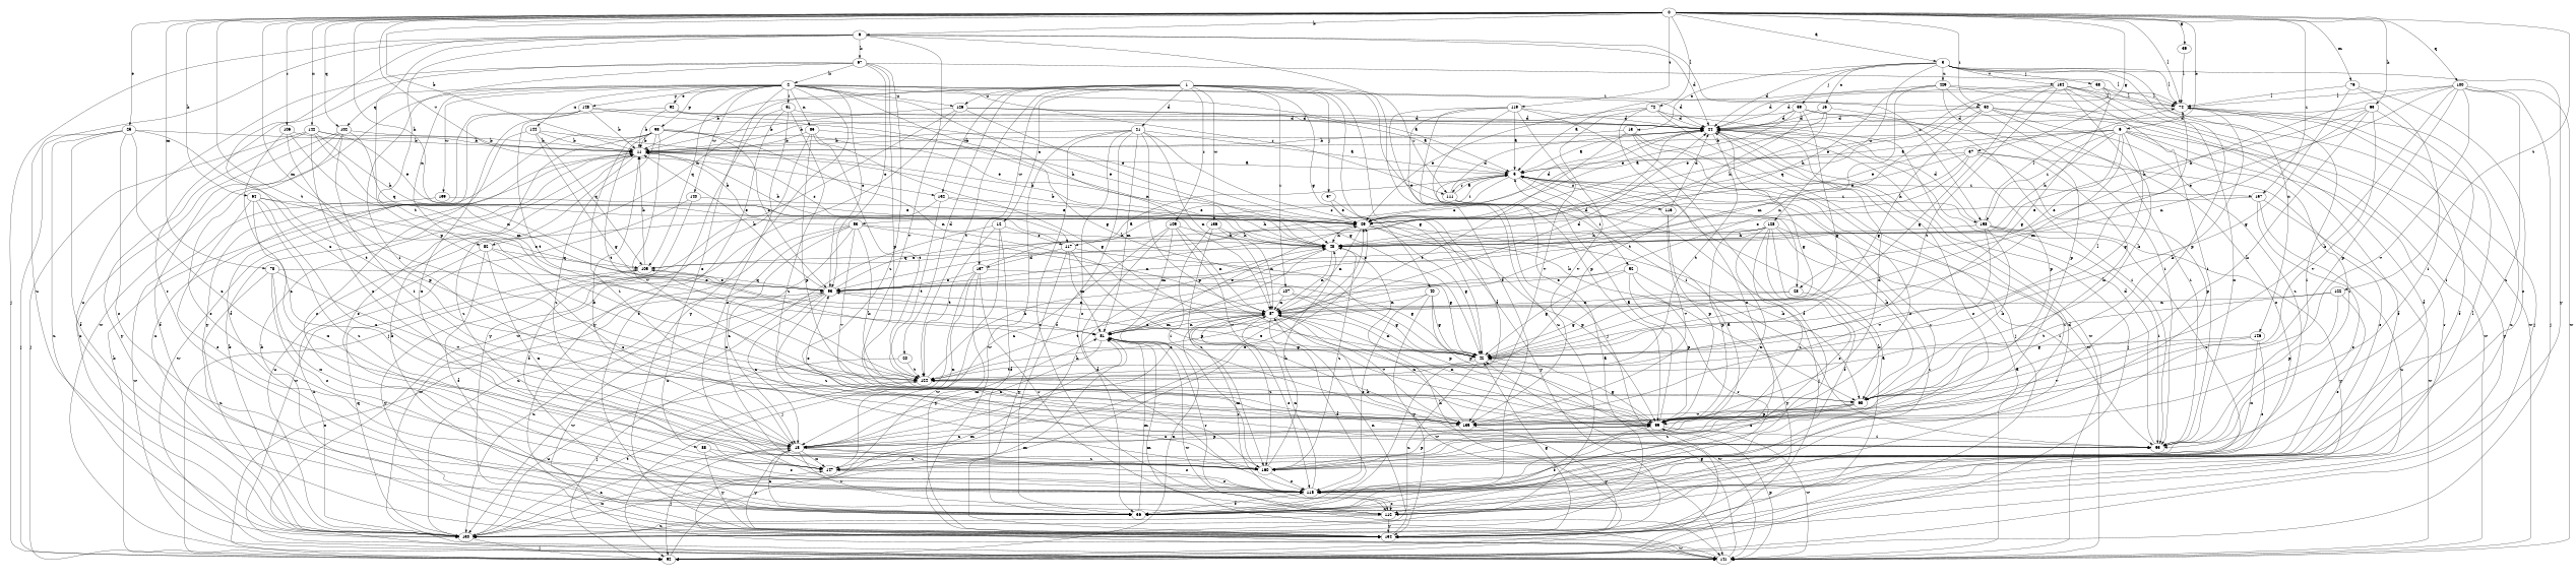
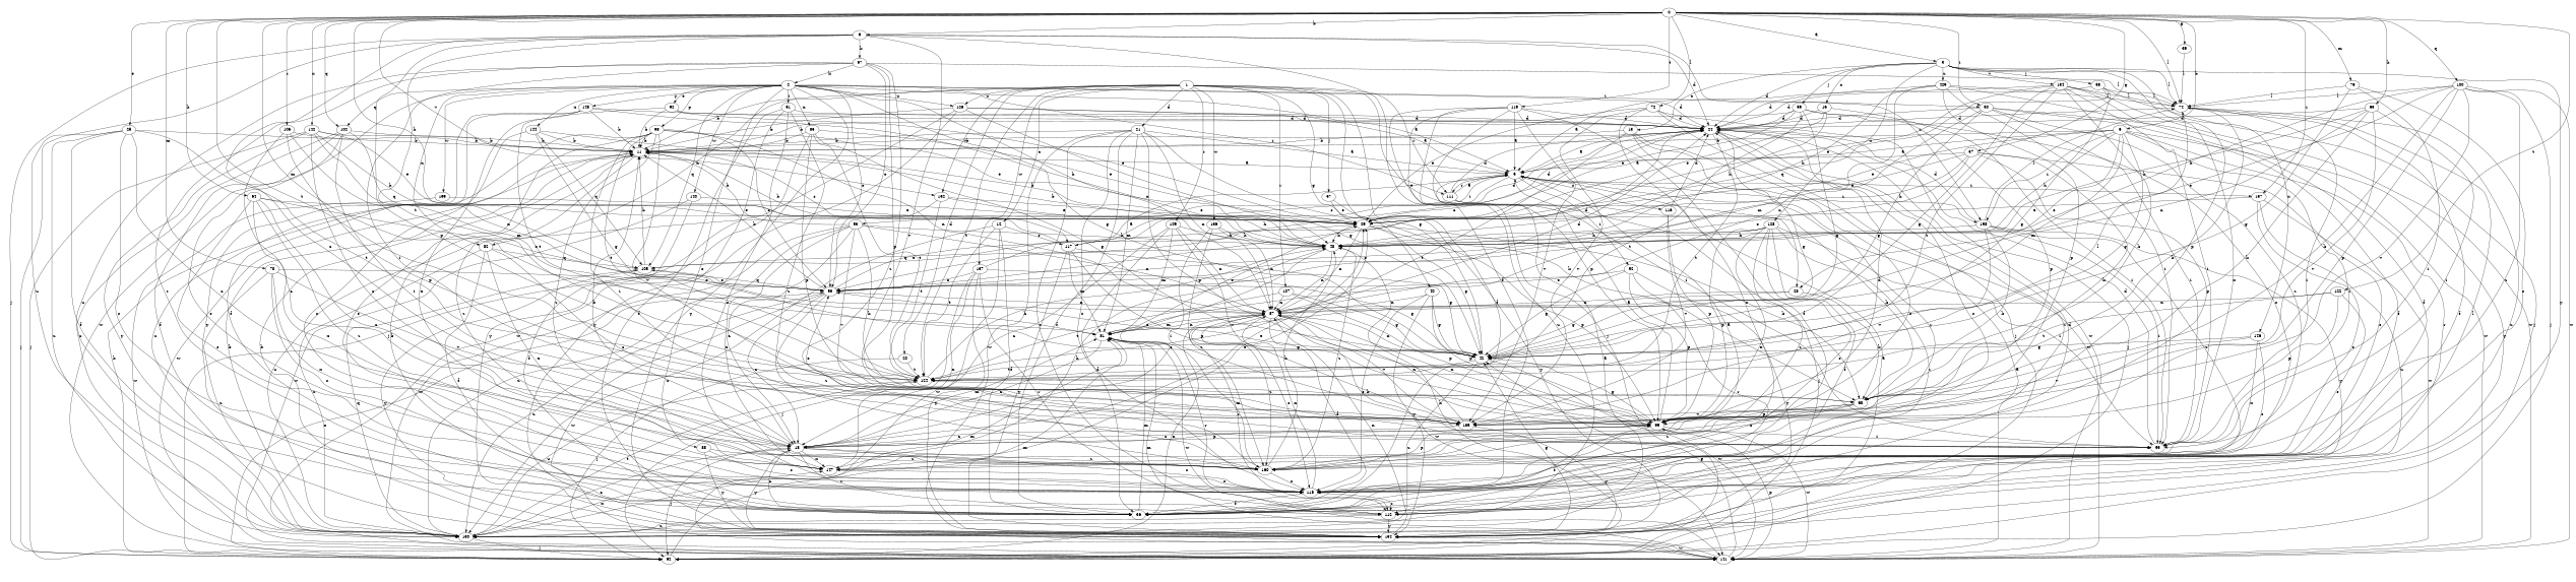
  strict digraph {
    0
    3
    6
    9
    11
    25
    37
    39
    48
    50
    63
    64
    72
    74
    76
    78
    81
    100
    102
    106
    119
    122
    124
    132
    142
    157
    24
    154
    13
    16
    58
    59
    99
    128
    n35 [label=429]
    134
    146
    28
    42
    5
    158
    29
    55
    112
    36
    67
    18
    62
    130
    135
    141
    117
    160
    118
    93
    68
    87
    105
    147
    1
    12
    20
    21
    40
    57
    82
    107
    109
    111
    126
    136
    137
    2
    51
    85
    88
    92
    98
    139
    140
    144
    148
    52
    53
    116
    0 -> 3 [label=a]
    0 -> 6 [label=b]
    0 -> 9 [label=b]
-   0 -> 11 [label=b]
    0 -> 25 [label=e]
    0 -> 37 [label=g]
    0 -> 39 [label=g]
    0 -> 48 [label=h]
    0 -> 50 [label=i]
    0 -> 63 [label=k]
    0 -> 64 [label=k]
    0 -> 72 [label=l]
    0 -> 74 [label=l]
    0 -> 76 [label=m]
    0 -> 78 [label=m]
    0 -> 81 [label=m]
    0 -> 100 [label=q]
    0 -> 102 [label=q]
    0 -> 106 [label=r]
    0 -> 119 [label=t]
    0 -> 122 [label=t]
    0 -> 124 [label=t]
    0 -> 132 [label=v]
    0 -> 142 [label=x]
    0 -> 157 [label=z]
    3 -> 74 [label=l]
    3 -> 24 [label=d]
    3 -> 154 [label=y]
    3 -> 13 [label=c]
    3 -> 16 [label=c]
    3 -> 58 [label=j]
    3 -> 59 [label=j]
    3 -> 99 [label=p]
    3 -> 128 [label=u]
    3 -> n35 [label=u]
    3 -> 134 [label=v]
    3 -> 146 [label=x]
    6 -> 11 [label=b]
    6 -> 48 [label=h]
    6 -> 81 [label=m]
    6 -> 154 [label=y]
    6 -> 28 [label=e]
    6 -> 42 [label=g]
    6 -> 5 [label=a]
    6 -> 158 [label=z]
    6 -> 29 [label=e]
    6 -> 55 [label=i]
    6 -> 112 [label=r]
    9 -> 124 [label=t]
    9 -> 24 [label=d]
    9 -> 99 [label=p]
    9 -> 158 [label=z]
    9 -> 36 [label=f]
    9 -> 67 [label=k]
    9 -> 18 [label=c]
    9 -> 62 [label=j]
    9 -> 130 [label=u]
    9 -> 135 [label=v]
    11 -> 5 [label=a]
    11 -> 141 [label=w]
    11 -> 117 [label=s]
    11 -> 160 [label=z]
    25 -> 11 [label=b]
    25 -> 124 [label=t]
    25 -> 36 [label=f]
    25 -> 18 [label=c]
    25 -> 62 [label=j]
    25 -> 130 [label=u]
    25 -> 118 [label=s]
    37 -> 48 [label=h]
    37 -> 99 [label=p]
    37 -> 5 [label=a]
    37 -> 29 [label=e]
    37 -> 118 [label=s]
    37 -> 93 [label=o]
    37 -> 68 [label=k]
    39 -> 74 [label=l]
    48 -> 11 [label=b]
    48 -> 18 [label=c]
    48 -> 160 [label=z]
    48 -> 87 [label=n]
    48 -> 105 [label=q]
    50 -> 24 [label=d]
    50 -> 42 [label=g]
    50 -> 55 [label=i]
    50 -> 36 [label=f]
    50 -> 141 [label=w]
    50 -> 160 [label=z]
    50 -> 87 [label=n]
    63 -> 48 [label=h]
    63 -> 24 [label=d]
    63 -> 55 [label=i]
    63 -> 135 [label=v]
    63 -> 68 [label=k]
    63 -> 87 [label=n]
    64 -> 29 [label=e]
    64 -> 18 [label=c]
    64 -> 160 [label=z]
    64 -> 118 [label=s]
    64 -> 93 [label=o]
    64 -> 147 [label=x]
    72 -> 24 [label=d]
    72 -> 29 [label=e]
    72 -> 62 [label=j]
    72 -> 135 [label=v]
    72 -> 141 [label=w]
    72 -> 118 [label=s]
    74 -> 24 [label=d]
    74 -> 55 [label=i]
    74 -> 36 [label=f]
    74 -> 130 [label=u]
    74 -> 68 [label=k]
    76 -> 74 [label=l]
    76 -> 42 [label=g]
    76 -> 55 [label=i]
    76 -> 118 [label=s]
    78 -> 130 [label=u]
    78 -> 135 [label=v]
    78 -> 118 [label=s]
    78 -> 93 [label=o]
    78 -> 147 [label=x]
    81 -> 42 [label=g]
    81 -> 29 [label=e]
    81 -> 112 [label=r]
    81 -> 18 [label=c]
    81 -> 141 [label=w]
    81 -> 87 [label=n]
    100 -> 48 [label=h]
    100 -> 74 [label=l]
    100 -> 99 [label=p]
    100 -> 62 [label=j]
    100 -> 135 [label=v]
    100 -> 141 [label=w]
    100 -> 160 [label=z]
    100 -> 93 [label=o]
    100 -> 68 [label=k]
    102 -> 11 [label=b]
    102 -> 55 [label=i]
    102 -> 36 [label=f]
    102 -> 130 [label=u]
    102 -> 118 [label=s]
    102 -> 105 [label=q]
    106 -> 11 [label=b]
    106 -> 81 [label=m]
    106 -> 99 [label=p]
    106 -> 18 [label=c]
    119 -> 24 [label=d]
    119 -> 99 [label=p]
    119 -> 5 [label=a]
    119 -> 55 [label=i]
    119 -> 36 [label=f]
    119 -> 62 [label=j]
    119 -> 130 [label=u]
    119 -> 135 [label=v]
    122 -> 124 [label=t]
    122 -> 99 [label=p]
    122 -> 118 [label=s]
    122 -> 87 [label=n]
    124 -> 48 [label=h]
    124 -> 74 [label=l]
    124 -> 130 [label=u]
    124 -> 68 [label=k]
    132 -> 48 [label=h]
    132 -> 124 [label=t]
    132 -> 29 [label=e]
    132 -> 130 [label=u]
    142 -> 11 [label=b]
    142 -> 48 [label=h]
    142 -> 154 [label=y]
    142 -> 29 [label=e]
    142 -> 18 [label=c]
    142 -> 62 [label=j]
    142 -> 87 [label=n]
    157 -> 29 [label=e]
    157 -> 130 [label=u]
    157 -> 141 [label=w]
    157 -> 118 [label=s]
    24 -> 11 [label=b]
    24 -> 124 [label=t]
    24 -> 42 [label=g]
    24 -> 5 [label=a]
    24 -> 112 [label=r]
    24 -> 62 [label=j]
    24 -> 118 [label=s]
    24 -> 93 [label=o]
    154 -> 11 [label=b]
    154 -> 42 [label=g]
    154 -> 5 [label=a]
    154 -> 141 [label=w]
    154 -> 87 [label=n]
    13 -> 11 [label=b]
    13 -> 124 [label=t]
    13 -> 112 [label=r]
    13 -> 141 [label=w]
    13 -> 118 [label=s]
    16 -> 48 [label=h]
    16 -> 24 [label=d]
    16 -> 29 [label=e]
    16 -> 55 [label=i]
    58 -> 74 [label=l]
    58 -> 24 [label=d]
    58 -> 42 [label=g]
    58 -> 62 [label=j]
    58 -> 105 [label=q]
    59 -> 11 [label=b]
    59 -> 124 [label=t]
    59 -> 24 [label=d]
    59 -> 99 [label=p]
    59 -> 42 [label=g]
    59 -> 29 [label=e]
    59 -> 118 [label=s]
    99 -> 24 [label=d]
    99 -> 42 [label=g]
    99 -> 5 [label=a]
    99 -> 55 [label=i]
    99 -> 36 [label=f]
    99 -> 18 [label=c]
    99 -> 141 [label=w]
    99 -> 87 [label=n]
    128 -> 48 [label=h]
    128 -> 99 [label=p]
    128 -> 55 [label=i]
    128 -> 112 [label=r]
    128 -> 36 [label=f]
    128 -> 160 [label=z]
    128 -> 118 [label=s]
    128 -> 93 [label=o]
    128 -> 147 [label=x]
    n35 -> 48 [label=h]
    n35 -> 74 [label=l]
    n35 -> 81 [label=m]
    n35 -> 24 [label=d]
    n35 -> 99 [label=p]
    n35 -> 55 [label=i]
    n35 -> 36 [label=f]
    134 -> 74 [label=l]
    134 -> 124 [label=t]
    134 -> 42 [label=g]
    134 -> 5 [label=a]
    134 -> 29 [label=e]
    134 -> 55 [label=i]
    134 -> 141 [label=w]
    134 -> 68 [label=k]
    134 -> 147 [label=x]
    146 -> 42 [label=g]
    146 -> 135 [label=v]
    146 -> 118 [label=s]
    146 -> 147 [label=x]
    28 -> 42 [label=g]
    28 -> 68 [label=k]
    28 -> 87 [label=n]
    42 -> 124 [label=t]
    42 -> 130 [label=u]
    42 -> 141 [label=w]
    42 -> 93 [label=o]
    42 -> 87 [label=n]
    5 -> 157 [label=z]
    5 -> 158 [label=z]
    5 -> 117 [label=s]
    5 -> 111 [label=r]
    5 -> 52 [label=i]
    5 -> 53 [label=i]
    5 -> 116 [label=s]
    158 -> 48 [label=h]
    158 -> 74 [label=l]
    158 -> 24 [label=d]
    158 -> 154 [label=y]
    158 -> 55 [label=i]
    158 -> 135 [label=v]
    158 -> 160 [label=z]
    158 -> 68 [label=k]
    29 -> 48 [label=h]
    29 -> 24 [label=d]
    29 -> 99 [label=p]
    29 -> 42 [label=g]
    29 -> 68 [label=k]
    29 -> 87 [label=n]
    55 -> 24 [label=d]
    112 -> 24 [label=d]
    112 -> 154 [label=y]
    112 -> 130 [label=u]
    36 -> 11 [label=b]
    36 -> 74 [label=l]
    36 -> 81 [label=m]
    36 -> 18 [label=c]
    67 -> 74 [label=l]
    67 -> 99 [label=p]
    67 -> 55 [label=i]
    67 -> 112 [label=r]
    67 -> 130 [label=u]
    67 -> 160 [label=z]
    67 -> 93 [label=o]
    67 -> 2 [label=k]
    18 -> 11 [label=b]
    18 -> 81 [label=m]
    18 -> 154 [label=y]
    18 -> 99 [label=p]
    18 -> 29 [label=e]
    18 -> 112 [label=r]
    18 -> 62 [label=j]
    18 -> 160 [label=z]
    18 -> 118 [label=s]
    18 -> 147 [label=x]
    62 -> 11 [label=b]
    62 -> 48 [label=h]
    62 -> 81 [label=m]
    62 -> 93 [label=o]
    62 -> 87 [label=n]
    130 -> 11 [label=b]
    130 -> 81 [label=m]
    130 -> 124 [label=t]
    130 -> 5 [label=a]
    130 -> 18 [label=c]
    130 -> 62 [label=j]
    130 -> 105 [label=q]
    130 -> 147 [label=x]
    135 -> 154 [label=y]
    135 -> 18 [label=c]
    135 -> 93 [label=o]
    135 -> 87 [label=n]
    141 -> 81 [label=m]
    141 -> 99 [label=p]
    141 -> 42 [label=g]
    141 -> 5 [label=a]
    117 -> 11 [label=b]
    117 -> 81 [label=m]
-   117 -> 137 [label=d]
+   117 -> 24 [label=d]
    117 -> 154 [label=y]
    117 -> 99 [label=p]
    117 -> 42 [label=g]
    160 -> 48 [label=h]
    160 -> 81 [label=m]
    160 -> 99 [label=p]
    160 -> 5 [label=a]
    160 -> 118 [label=s]
    118 -> 112 [label=r]
    118 -> 36 [label=f]
    118 -> 87 [label=n]
    93 -> 11 [label=b]
    93 -> 24 [label=d]
    93 -> 29 [label=e]
    93 -> 18 [label=c]
    93 -> 130 [label=u]
    93 -> 141 [label=w]
    93 -> 160 [label=z]
    93 -> 87 [label=n]
    93 -> 105 [label=q]
    68 -> 99 [label=p]
    68 -> 18 [label=c]
    68 -> 135 [label=v]
    68 -> 160 [label=z]
    87 -> 81 [label=m]
    87 -> 24 [label=d]
    87 -> 112 [label=r]
    87 -> 36 [label=f]
    87 -> 135 [label=v]
    87 -> 141 [label=w]
    87 -> 160 [label=z]
    87 -> 118 [label=s]
    105 -> 11 [label=b]
    105 -> 154 [label=y]
    105 -> 93 [label=o]
    147 -> 48 [label=h]
    147 -> 29 [label=e]
    147 -> 118 [label=s]
    1 -> 11 [label=b]
    1 -> 124 [label=t]
    1 -> 132 [label=v]
    1 -> 28 [label=e]
    1 -> 42 [label=g]
    1 -> 36 [label=f]
    1 -> 12 [label=c]
    1 -> 20 [label=d]
    1 -> 21 [label=d]
    1 -> 40 [label=g]
    1 -> 57 [label=j]
    1 -> 82 [label=n]
    1 -> 107 [label=r]
    1 -> 109 [label=r]
    1 -> 111 [label=r]
    1 -> 126 [label=u]
    1 -> 136 [label=w]
    1 -> 137 [label=w]
    12 -> 124 [label=t]
    12 -> 36 [label=f]
    12 -> 130 [label=u]
    12 -> 141 [label=w]
    12 -> 117 [label=s]
    20 -> 124 [label=t]
    20 -> 62 [label=j]
    21 -> 11 [label=b]
    21 -> 81 [label=m]
    21 -> 99 [label=p]
    21 -> 5 [label=a]
    21 -> 112 [label=r]
    21 -> 36 [label=f]
    21 -> 141 [label=w]
    21 -> 118 [label=s]
    21 -> 68 [label=k]
    21 -> 87 [label=n]
    40 -> 154 [label=y]
    40 -> 99 [label=p]
    40 -> 42 [label=g]
    40 -> 118 [label=s]
    40 -> 87 [label=n]
    57 -> 154 [label=y]
    57 -> 29 [label=e]
    82 -> 36 [label=f]
    82 -> 18 [label=c]
    82 -> 130 [label=u]
    82 -> 105 [label=q]
    82 -> 147 [label=x]
    107 -> 124 [label=t]
    107 -> 99 [label=p]
    107 -> 42 [label=g]
    107 -> 87 [label=n]
    109 -> 48 [label=h]
    109 -> 81 [label=m]
    109 -> 36 [label=f]
    109 -> 18 [label=c]
    109 -> 135 [label=v]
    109 -> 87 [label=n]
    111 -> 24 [label=d]
    111 -> 5 [label=a]
    111 -> 62 [label=j]
    111 -> 68 [label=k]
    126 -> 11 [label=b]
    126 -> 24 [label=d]
    126 -> 42 [label=g]
    126 -> 5 [label=a]
    126 -> 62 [label=j]
    126 -> 141 [label=w]
    136 -> 48 [label=h]
    136 -> 55 [label=i]
    136 -> 160 [label=z]
    136 -> 87 [label=n]
    137 -> 154 [label=y]
    137 -> 42 [label=g]
    137 -> 5 [label=a]
    137 -> 112 [label=r]
    137 -> 62 [label=j]
    137 -> 93 [label=o]
    137 -> 147 [label=x]
    2 -> 50 [label=i]
    2 -> 102 [label=q]
    2 -> 24 [label=d]
    2 -> 154 [label=y]
    2 -> 42 [label=g]
    2 -> 5 [label=a]
    2 -> 141 [label=w]
    2 -> 93 [label=o]
    2 -> 87 [label=n]
    2 -> 105 [label=q]
    2 -> 82 [label=n]
    2 -> 111 [label=r]
    2 -> 126 [label=u]
    2 -> 51 [label=i]
    2 -> 85 [label=n]
    2 -> 88 [label=o]
    2 -> 92 [label=o]
    2 -> 98 [label=p]
    2 -> 139 [label=w]
    2 -> 140 [label=w]
    2 -> 144 [label=x]
    2 -> 148 [label=y]
    51 -> 24 [label=d]
    51 -> 154 [label=y]
    51 -> 36 [label=f]
    51 -> 160 [label=z]
    51 -> 118 [label=s]
    85 -> 11 [label=b]
    85 -> 124 [label=t]
    85 -> 154 [label=y]
    85 -> 99 [label=p]
    85 -> 42 [label=g]
    85 -> 29 [label=e]
    88 -> 154 [label=y]
    88 -> 160 [label=z]
    88 -> 118 [label=s]
    92 -> 11 [label=b]
    92 -> 124 [label=t]
    92 -> 24 [label=d]
    92 -> 29 [label=e]
    98 -> 11 [label=b]
    98 -> 124 [label=t]
    98 -> 29 [label=e]
    98 -> 55 [label=i]
    98 -> 130 [label=u]
    98 -> 135 [label=v]
    98 -> 160 [label=z]
    98 -> 118 [label=s]
    98 -> 93 [label=o]
    98 -> 87 [label=n]
    139 -> 29 [label=e]
    139 -> 141 [label=w]
    140 -> 29 [label=e]
    140 -> 36 [label=f]
    140 -> 141 [label=w]
    144 -> 11 [label=b]
    144 -> 48 [label=h]
    144 -> 42 [label=g]
    144 -> 118 [label=s]
    144 -> 105 [label=q]
    148 -> 11 [label=b]
    148 -> 48 [label=h]
    148 -> 24 [label=d]
    148 -> 154 [label=y]
    148 -> 36 [label=f]
    148 -> 147 [label=x]
    52 -> 154 [label=y]
    52 -> 99 [label=p]
    52 -> 42 [label=g]
    52 -> 112 [label=r]
    52 -> 93 [label=o]
    53 -> 11 [label=b]
    53 -> 48 [label=h]
    53 -> 18 [label=c]
    53 -> 130 [label=u]
    53 -> 135 [label=v]
    53 -> 141 [label=w]
    53 -> 68 [label=k]
    53 -> 87 [label=n]
    53 -> 147 [label=x]
    116 -> 24 [label=d]
    116 -> 99 [label=p]
    116 -> 135 [label=v]
  }
